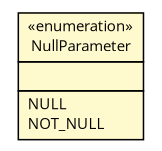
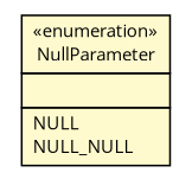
  digraph {
    nodesep=0.25
    ranksep=0.5
    fontname="Open Sans"
-   n1 [fontcolor=black fontname="Open Sans" fontsize=10.0 label=<<table title="gov.sandia.cf.model.query.NullParameter" border="0" cellborder="1" cellspacing="0" cellpadding="2" port="p" bgcolor="lemonChiffon" href="./NullParameter.html"> 		<tr><td><table border="0" cellspacing="0" cellpadding="1"> <tr><td align="center" balign="center"> &#171;enumeration&#187; </td></tr> <tr><td align="center" balign="center"> NullParameter </td></tr> 		</table></td></tr> 		<tr><td><table border="0" cellspacing="0" cellpadding="1"> <tr><td align="left" balign="left">  </td></tr> 		</table></td></tr> 		<tr><td><table border="0" cellspacing="0" cellpadding="1"> <tr><td align="left" balign="left"> NULL </td></tr> <tr><td align="left" balign="left"> NOT_NULL </td></tr> 		</table></td></tr> 		</table>> shape=plaintext]
+   n1 [fontcolor=black fontname="Open Sans" fontsize=10.0 label=<<table title="gov.sandia.cf.model.query.NullParameter" border="0" cellborder="1" cellspacing="0" cellpadding="2" port="p" bgcolor="lemonChiffon" href="./NullParameter.html"> 		<tr><td><table border="0" cellspacing="0" cellpadding="1"> <tr><td align="center" balign="center"> &#171;enumeration&#187; </td></tr> <tr><td align="center" balign="center"> NullParameter </td></tr> 		</table></td></tr> 		<tr><td><table border="0" cellspacing="0" cellpadding="1"> <tr><td align="left" balign="left">  </td></tr> 		</table></td></tr> 		<tr><td><table border="0" cellspacing="0" cellpadding="1"> <tr><td align="left" balign="left"> NULL </td></tr> <tr><td align="left" balign="left"> NULL_NULL </td></tr> 		</table></td></tr> 		</table>> shape=plaintext]
  }
